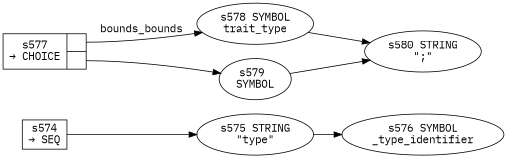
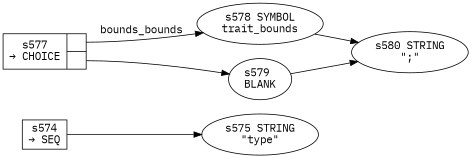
  digraph {
    fontname="IBM Plex Mono"
    rankdir=LR
    node [fontname="IBM Plex Mono"]
    edge [fontname="IBM Plex Mono"]
    n1 [fixedsize=false label="s574\n&rarr; SEQ" peripheries=1 shape=record]
    n2 [label="s575 STRING\n\"type\""]
-   n3 [label="s576 SYMBOL\n_type_identifier"]
    n4 [fixedsize=false label="{s577\n&rarr; CHOICE|{<p0>|<p1>}}" peripheries=1 shape=record]
-   n5 [label="s578 SYMBOL\ntrait_type"]
-   n6 [label="s579 \nSYMBOL"]
+   n5 [label="s578 SYMBOL\ntrait_bounds"]
+   n6 [label="s579 \nBLANK"]
    n7 [label="s580 STRING\n\";\""]
    n1 -> n2
-   n2 -> n3
    n4 -> n5 [label=bounds_bounds tailport=p0]
    n4 -> n6 [tailport=p1]
    n5 -> n7
    n6 -> n7
  }
